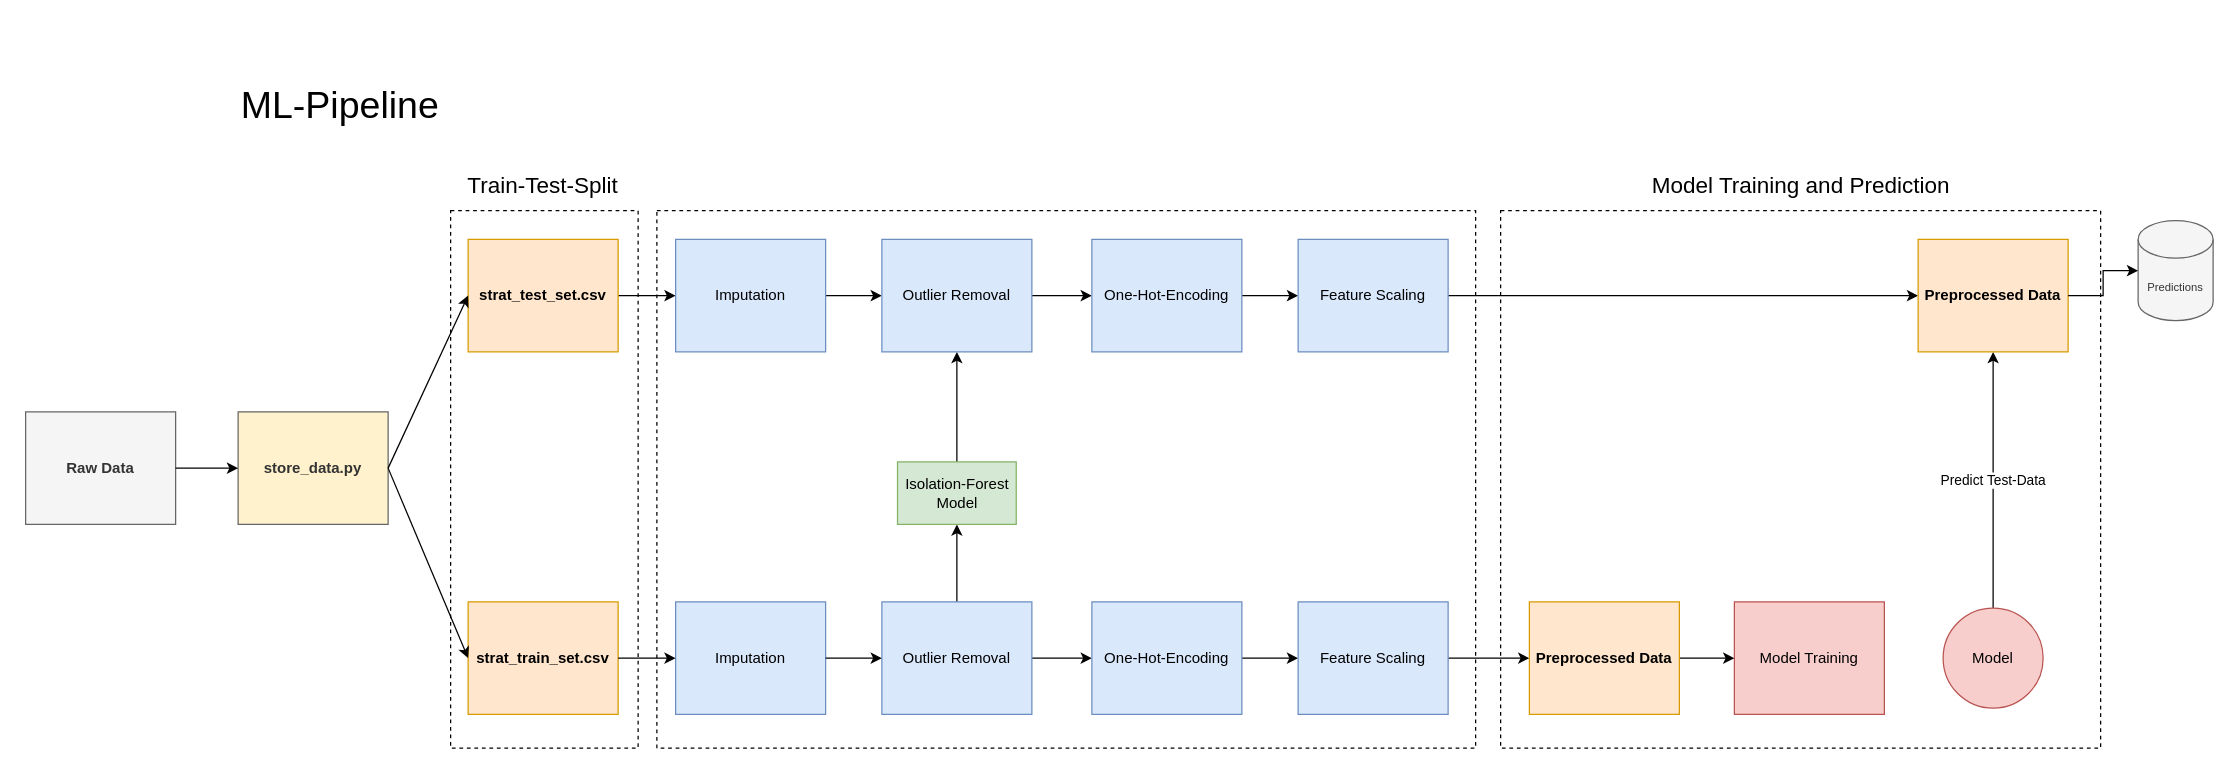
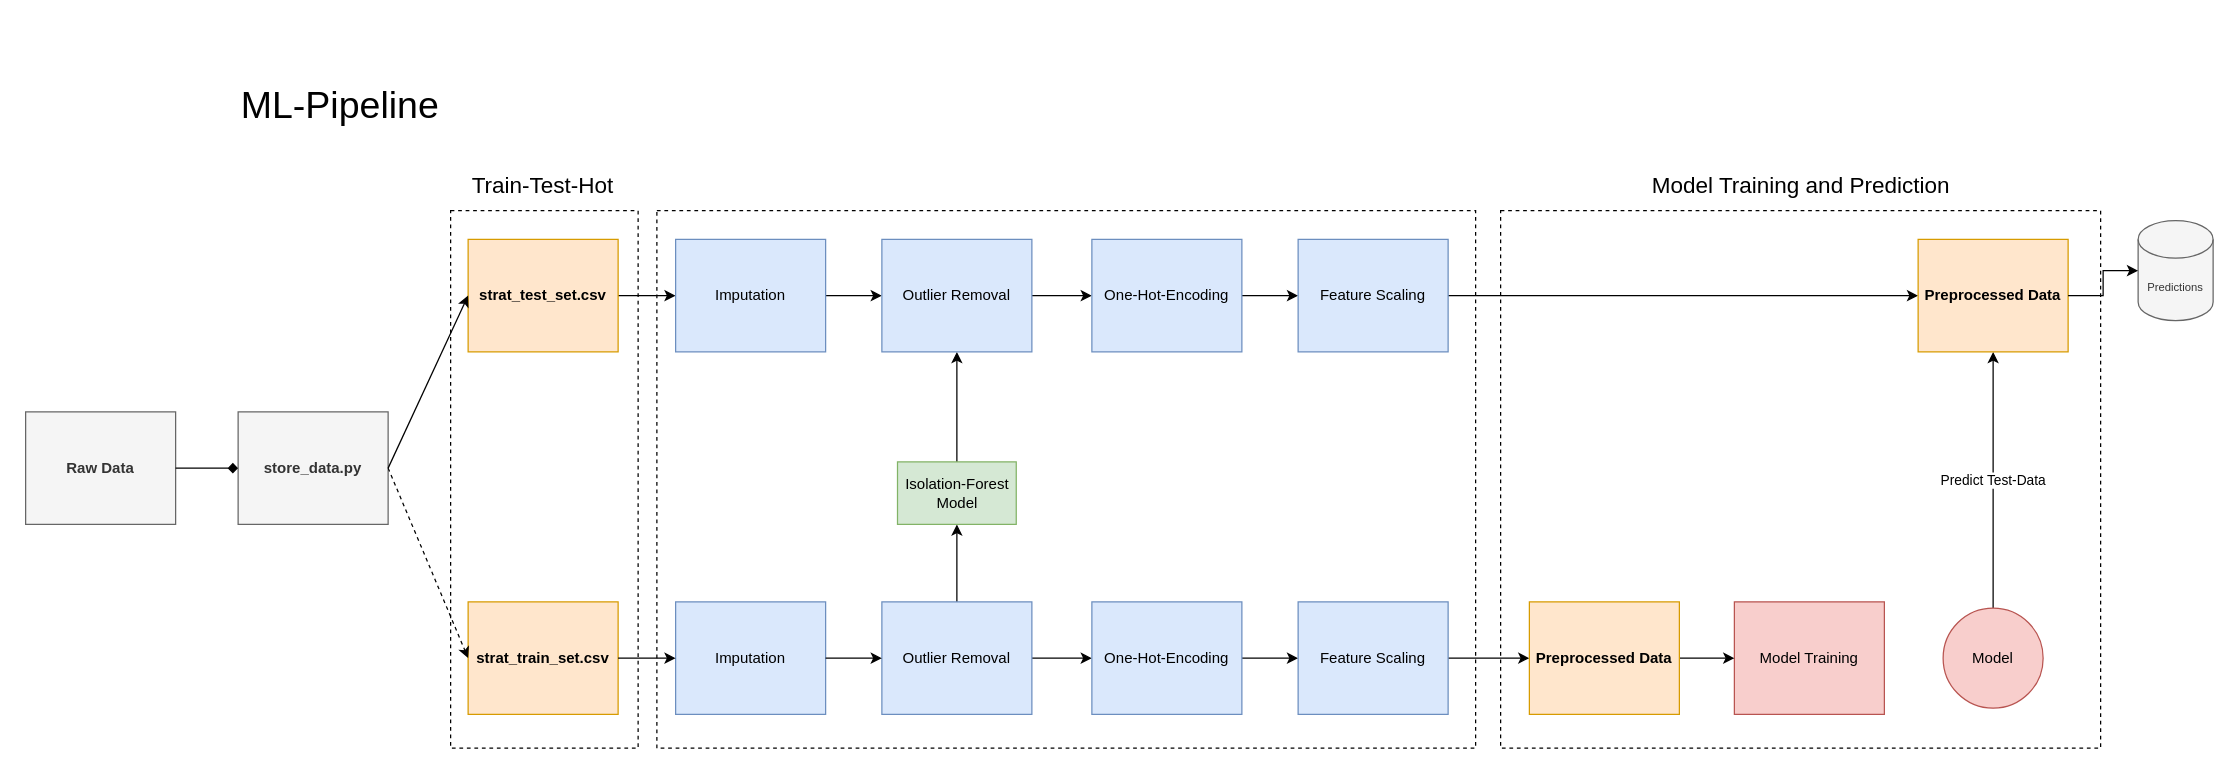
  <mxCell id="0" />
  <mxCell id="1" parent="0" />
  <mxCell id="2" value="" style="rounded=0;whiteSpace=wrap;html=1;fillColor=none;dashed=1;" parent="1" vertex="1"><mxGeometry x="360" y="168" width="150" height="430" as="geometry" /></mxCell>
  <mxCell id="3" value="" style="rounded=0;whiteSpace=wrap;html=1;fillColor=none;dashed=1;" parent="1" vertex="1"><mxGeometry x="525" y="168" width="655" height="430" as="geometry" /></mxCell>
  <mxCell id="4" value="&lt;b&gt;Raw Data&lt;/b&gt;" style="rounded=0;whiteSpace=wrap;html=1;fillColor=#f5f5f5;fontColor=#333333;strokeColor=#666666;" parent="1" vertex="1"><mxGeometry x="20" y="329" width="120" height="90" as="geometry" /></mxCell>
- <mxCell id="5" value="&lt;b&gt;store_data.py&lt;/b&gt;" style="rounded=0;whiteSpace=wrap;html=1;fillColor=#fff2cc;fontColor=#333333;strokeColor=#666666;" parent="1" vertex="1"><mxGeometry x="190" y="329" width="120" height="90" as="geometry" /></mxCell>
- <mxCell id="6" value="" style="endArrow=classic;html=1;rounded=0;exitX=1;exitY=0.5;exitDx=0;exitDy=0;entryX=0;entryY=0.5;entryDx=0;entryDy=0;" parent="1" source="4" target="5" edge="1"><mxGeometry width="50" height="50" relative="1" as="geometry"><mxPoint x="180" y="409" as="sourcePoint" /><mxPoint x="230" y="359" as="targetPoint" /></mxGeometry></mxCell>
+ <mxCell id="5" value="&lt;b&gt;store_data.py&lt;/b&gt;" style="rounded=0;whiteSpace=wrap;html=1;fillColor=#f5f5f5;fontColor=#333333;strokeColor=#666666;" parent="1" vertex="1"><mxGeometry x="190" y="329" width="120" height="90" as="geometry" /></mxCell>
+ <mxCell id="6" value="" style="endArrow=diamond;html=1;rounded=0;exitX=1;exitY=0.5;exitDx=0;exitDy=0;entryX=0;entryY=0.5;entryDx=0;entryDy=0;" parent="1" source="4" target="5" edge="1"><mxGeometry width="50" height="50" relative="1" as="geometry"><mxPoint x="180" y="409" as="sourcePoint" /><mxPoint x="230" y="359" as="targetPoint" /></mxGeometry></mxCell>
  <mxCell id="7" style="edgeStyle=orthogonalEdgeStyle;rounded=0;orthogonalLoop=1;jettySize=auto;html=1;entryX=0;entryY=0.5;entryDx=0;entryDy=0;" edge="1" parent="1" source="8" target="27"><mxGeometry relative="1" as="geometry" /></mxCell>
  <mxCell id="8" value="&lt;b&gt;strat_test_set.csv&lt;/b&gt;" style="rounded=0;whiteSpace=wrap;html=1;fillColor=#ffe6cc;strokeColor=#d79b00;" parent="1" vertex="1"><mxGeometry x="374" y="191" width="120" height="90" as="geometry" /></mxCell>
  <mxCell id="9" value="&lt;b&gt;strat_train_set.csv&lt;/b&gt;" style="rounded=0;whiteSpace=wrap;html=1;fillColor=#ffe6cc;strokeColor=#d79b00;" parent="1" vertex="1"><mxGeometry x="374" y="481" width="120" height="90" as="geometry" /></mxCell>
  <mxCell id="10" value="" style="endArrow=classic;html=1;rounded=0;exitX=1;exitY=0.5;exitDx=0;exitDy=0;entryX=0;entryY=0.5;entryDx=0;entryDy=0;" parent="1" source="5" target="8" edge="1"><mxGeometry width="50" height="50" relative="1" as="geometry"><mxPoint x="150" y="384" as="sourcePoint" /><mxPoint x="200" y="384" as="targetPoint" /></mxGeometry></mxCell>
- <mxCell id="11" value="" style="endArrow=classic;html=1;rounded=0;exitX=1;exitY=0.5;exitDx=0;exitDy=0;entryX=0;entryY=0.5;entryDx=0;entryDy=0;" parent="1" source="5" target="9" edge="1"><mxGeometry width="50" height="50" relative="1" as="geometry"><mxPoint x="320" y="384" as="sourcePoint" /><mxPoint x="410" y="319" as="targetPoint" /></mxGeometry></mxCell>
+ <mxCell id="11" value="" style="endArrow=classic;html=1;rounded=0;exitX=1;exitY=0.5;exitDx=0;exitDy=0;entryX=0;entryY=0.5;entryDx=0;entryDy=0;dashed=1;" parent="1" source="5" target="9" edge="1"><mxGeometry width="50" height="50" relative="1" as="geometry"><mxPoint x="320" y="384" as="sourcePoint" /><mxPoint x="410" y="319" as="targetPoint" /></mxGeometry></mxCell>
  <mxCell id="12" value="Imputation" style="rounded=0;whiteSpace=wrap;html=1;fillColor=#dae8fc;strokeColor=#6c8ebf;" parent="1" vertex="1"><mxGeometry x="540" y="481" width="120" height="90" as="geometry" /></mxCell>
  <mxCell id="13" style="edgeStyle=orthogonalEdgeStyle;rounded=0;orthogonalLoop=1;jettySize=auto;html=1;entryX=0;entryY=0.5;entryDx=0;entryDy=0;" parent="1" source="15" target="17" edge="1"><mxGeometry relative="1" as="geometry" /></mxCell>
  <mxCell id="14" style="edgeStyle=orthogonalEdgeStyle;rounded=0;orthogonalLoop=1;jettySize=auto;html=1;entryX=0.5;entryY=1;entryDx=0;entryDy=0;" parent="1" source="15" target="25" edge="1"><mxGeometry relative="1" as="geometry" /></mxCell>
  <mxCell id="15" value="Outlier Removal" style="rounded=0;whiteSpace=wrap;html=1;fillColor=#dae8fc;strokeColor=#6c8ebf;" parent="1" vertex="1"><mxGeometry x="705" y="481" width="120" height="90" as="geometry" /></mxCell>
  <mxCell id="16" style="edgeStyle=orthogonalEdgeStyle;rounded=0;orthogonalLoop=1;jettySize=auto;html=1;entryX=0;entryY=0.5;entryDx=0;entryDy=0;" parent="1" source="17" target="19" edge="1"><mxGeometry relative="1" as="geometry" /></mxCell>
  <mxCell id="17" value="One-Hot-Encoding" style="rounded=0;whiteSpace=wrap;html=1;fillColor=#dae8fc;strokeColor=#6c8ebf;" parent="1" vertex="1"><mxGeometry x="873" y="481" width="120" height="90" as="geometry" /></mxCell>
  <mxCell id="18" style="edgeStyle=orthogonalEdgeStyle;rounded=0;orthogonalLoop=1;jettySize=auto;html=1;" edge="1" parent="1" source="19" target="41"><mxGeometry relative="1" as="geometry" /></mxCell>
  <mxCell id="19" value="Feature Scaling" style="rounded=0;whiteSpace=wrap;html=1;fillColor=#dae8fc;strokeColor=#6c8ebf;" parent="1" vertex="1"><mxGeometry x="1038" y="481" width="120" height="90" as="geometry" /></mxCell>
  <mxCell id="20" value="" style="endArrow=classic;html=1;rounded=0;exitX=1;exitY=0.5;exitDx=0;exitDy=0;entryX=0;entryY=0.5;entryDx=0;entryDy=0;" parent="1" source="9" target="12" edge="1"><mxGeometry width="50" height="50" relative="1" as="geometry"><mxPoint x="294" y="471" as="sourcePoint" /><mxPoint x="384" y="536" as="targetPoint" /></mxGeometry></mxCell>
  <mxCell id="21" value="" style="endArrow=classic;html=1;rounded=0;exitX=1;exitY=0.5;exitDx=0;exitDy=0;entryX=0;entryY=0.5;entryDx=0;entryDy=0;" parent="1" source="12" target="15" edge="1"><mxGeometry width="50" height="50" relative="1" as="geometry"><mxPoint x="490" y="536" as="sourcePoint" /><mxPoint x="550" y="536" as="targetPoint" /></mxGeometry></mxCell>
  <mxCell id="22" value="" style="shape=image;verticalLabelPosition=bottom;labelBackgroundColor=default;verticalAlign=top;aspect=fixed;imageAspect=0;image=https://upload.wikimedia.org/wikipedia/commons/thumb/0/05/Scikit_learn_logo_small.svg/1200px-Scikit_learn_logo_small.svg.png;" parent="1" vertex="1"><mxGeometry x="20.25" y="20" width="159.75" height="86" as="geometry" /></mxCell>
  <mxCell id="23" value="&lt;font style=&quot;font-size: 30px;&quot;&gt;ML-Pipeline&amp;nbsp;&lt;/font&gt;" style="text;strokeColor=none;align=center;fillColor=none;html=1;verticalAlign=middle;whiteSpace=wrap;rounded=0;" parent="1" vertex="1"><mxGeometry x="186" y="63" width="180" height="40" as="geometry" /></mxCell>
  <mxCell id="24" style="edgeStyle=orthogonalEdgeStyle;rounded=0;orthogonalLoop=1;jettySize=auto;html=1;entryX=0.5;entryY=1;entryDx=0;entryDy=0;" edge="1" parent="1" source="25" target="29"><mxGeometry relative="1" as="geometry" /></mxCell>
  <mxCell id="25" value="Isolation-Forest Model" style="rounded=0;whiteSpace=wrap;html=1;fillColor=#d5e8d4;strokeColor=#82b366;" parent="1" vertex="1"><mxGeometry x="717.5" y="369" width="95" height="50" as="geometry" /></mxCell>
  <mxCell id="26" style="edgeStyle=orthogonalEdgeStyle;rounded=0;orthogonalLoop=1;jettySize=auto;html=1;entryX=0;entryY=0.5;entryDx=0;entryDy=0;" edge="1" parent="1" source="27" target="29"><mxGeometry relative="1" as="geometry" /></mxCell>
  <mxCell id="27" value="Imputation" style="rounded=0;whiteSpace=wrap;html=1;fillColor=#dae8fc;strokeColor=#6c8ebf;" vertex="1" parent="1"><mxGeometry x="540" y="191" width="120" height="90" as="geometry" /></mxCell>
  <mxCell id="28" style="edgeStyle=orthogonalEdgeStyle;rounded=0;orthogonalLoop=1;jettySize=auto;html=1;entryX=0;entryY=0.5;entryDx=0;entryDy=0;" edge="1" parent="1" source="29" target="31"><mxGeometry relative="1" as="geometry" /></mxCell>
  <mxCell id="29" value="Outlier Removal" style="rounded=0;whiteSpace=wrap;html=1;fillColor=#dae8fc;strokeColor=#6c8ebf;" vertex="1" parent="1"><mxGeometry x="705" y="191" width="120" height="90" as="geometry" /></mxCell>
  <mxCell id="30" style="edgeStyle=orthogonalEdgeStyle;rounded=0;orthogonalLoop=1;jettySize=auto;html=1;entryX=0;entryY=0.5;entryDx=0;entryDy=0;" edge="1" parent="1" source="31" target="33"><mxGeometry relative="1" as="geometry" /></mxCell>
  <mxCell id="31" value="One-Hot-Encoding" style="rounded=0;whiteSpace=wrap;html=1;fillColor=#dae8fc;strokeColor=#6c8ebf;" vertex="1" parent="1"><mxGeometry x="873" y="191" width="120" height="90" as="geometry" /></mxCell>
  <mxCell id="32" style="edgeStyle=orthogonalEdgeStyle;rounded=0;orthogonalLoop=1;jettySize=auto;html=1;entryX=0;entryY=0.5;entryDx=0;entryDy=0;" edge="1" parent="1" source="33" target="42"><mxGeometry relative="1" as="geometry" /></mxCell>
  <mxCell id="33" value="Feature Scaling" style="rounded=0;whiteSpace=wrap;html=1;fillColor=#dae8fc;strokeColor=#6c8ebf;" vertex="1" parent="1"><mxGeometry x="1038" y="191" width="120" height="90" as="geometry" /></mxCell>
- <mxCell id="34" value="&lt;font style=&quot;font-size: 18px;&quot;&gt;Train-Test-Split&lt;/font&gt;" style="text;strokeColor=none;align=center;fillColor=none;html=1;verticalAlign=middle;whiteSpace=wrap;rounded=0;" vertex="1" parent="1"><mxGeometry x="344" y="128" width="180" height="40" as="geometry" /></mxCell>
+ <mxCell id="34" value="&lt;font style=&quot;font-size: 18px;&quot;&gt;Train-Test-Hot&lt;/font&gt;" style="text;strokeColor=none;align=center;fillColor=none;html=1;verticalAlign=middle;whiteSpace=wrap;rounded=0;" vertex="1" parent="1"><mxGeometry x="344" y="128" width="180" height="40" as="geometry" /></mxCell>
  <mxCell id="35" value="" style="rounded=0;whiteSpace=wrap;html=1;fillColor=none;dashed=1;" vertex="1" parent="1"><mxGeometry x="1200" y="168" width="480" height="430" as="geometry" /></mxCell>
  <mxCell id="36" value="Model Training" style="rounded=0;whiteSpace=wrap;html=1;fillColor=#f8cecc;strokeColor=#b85450;" vertex="1" parent="1"><mxGeometry x="1387" y="481" width="120" height="90" as="geometry" /></mxCell>
  <mxCell id="37" style="edgeStyle=orthogonalEdgeStyle;rounded=0;orthogonalLoop=1;jettySize=auto;html=1;entryX=0.5;entryY=1;entryDx=0;entryDy=0;" edge="1" parent="1" source="39" target="42"><mxGeometry relative="1" as="geometry" /></mxCell>
  <mxCell id="38" value="Predict Test-Data" style="edgeLabel;html=1;align=center;verticalAlign=middle;resizable=0;points=[];" vertex="1" connectable="0" parent="37"><mxGeometry x="0.009" y="1" relative="1" as="geometry"><mxPoint as="offset" /></mxGeometry></mxCell>
  <mxCell id="39" value="Model" style="ellipse;whiteSpace=wrap;html=1;fillColor=#f8cecc;strokeColor=#b85450;" vertex="1" parent="1"><mxGeometry x="1554" y="486" width="80" height="80" as="geometry" /></mxCell>
  <mxCell id="40" style="edgeStyle=orthogonalEdgeStyle;rounded=0;orthogonalLoop=1;jettySize=auto;html=1;" edge="1" parent="1" source="41" target="36"><mxGeometry relative="1" as="geometry" /></mxCell>
  <mxCell id="41" value="&lt;b&gt;Preprocessed Data&lt;/b&gt;" style="rounded=0;whiteSpace=wrap;html=1;fillColor=#ffe6cc;strokeColor=#d79b00;" vertex="1" parent="1"><mxGeometry x="1223" y="481" width="120" height="90" as="geometry" /></mxCell>
  <mxCell id="42" value="&lt;b&gt;Preprocessed Data&lt;/b&gt;" style="rounded=0;whiteSpace=wrap;html=1;fillColor=#ffe6cc;strokeColor=#d79b00;" vertex="1" parent="1"><mxGeometry x="1534" y="191" width="120" height="90" as="geometry" /></mxCell>
  <mxCell id="43" value="&lt;font style=&quot;font-size: 18px;&quot;&gt;Model Training and Prediction&lt;/font&gt;" style="text;strokeColor=none;align=center;fillColor=none;html=1;verticalAlign=middle;whiteSpace=wrap;rounded=0;" vertex="1" parent="1"><mxGeometry x="1253.75" y="128" width="372.5" height="40" as="geometry" /></mxCell>
  <mxCell id="44" value="&lt;font style=&quot;font-size: 9px;&quot;&gt;Predictions&lt;/font&gt;" style="shape=cylinder3;whiteSpace=wrap;html=1;boundedLbl=1;backgroundOutline=1;size=15;fillColor=#f5f5f5;fontColor=#333333;strokeColor=#666666;" vertex="1" parent="1"><mxGeometry x="1710" y="176" width="60" height="80" as="geometry" /></mxCell>
  <mxCell id="45" style="edgeStyle=orthogonalEdgeStyle;rounded=0;orthogonalLoop=1;jettySize=auto;html=1;entryX=0;entryY=0.5;entryDx=0;entryDy=0;entryPerimeter=0;" edge="1" parent="1" source="42" target="44"><mxGeometry relative="1" as="geometry" /></mxCell>
